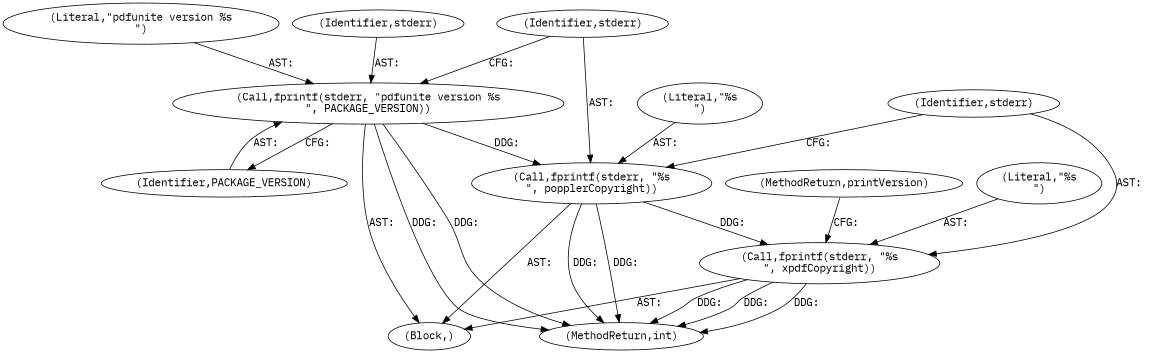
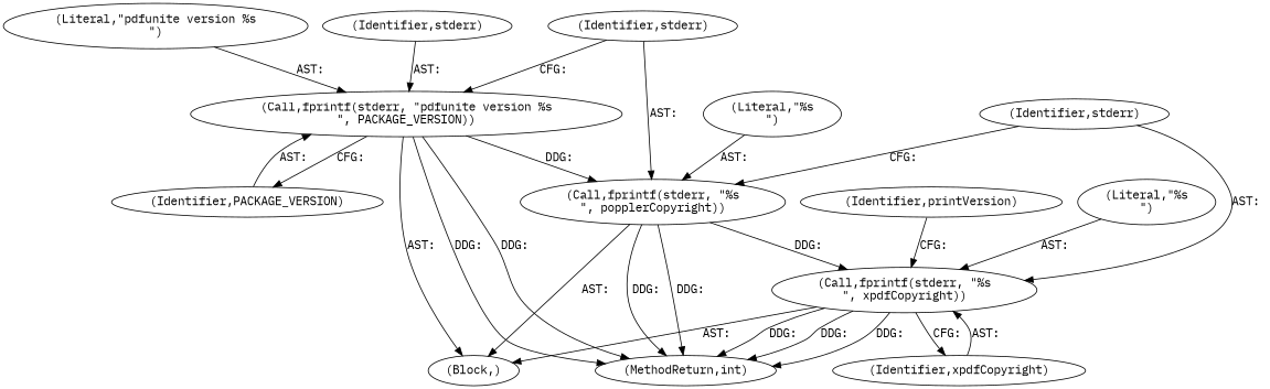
  digraph {
    fontname="IBM Plex Mono"
    node [fontname="IBM Plex Mono"]
    edge [fontname="IBM Plex Mono"]
    n1 [label="(Call,fprintf(stderr, \"%s\n\", xpdfCopyright))"]
+   n2 [label="(Identifier,xpdfCopyright)"]
    n3 [label="(Block,)"]
    n4 [label="(MethodReturn,int)"]
    n5 [label="(Call,fprintf(stderr, \"%s\n\", popplerCopyright))"]
    n6 [label="(Call,fprintf(stderr, \"pdfunite version %s\n\", PACKAGE_VERSION))"]
    n7 [label="(Identifier,PACKAGE_VERSION)"]
    n8 [label="(Identifier,stderr)"]
    n9 [label="(Literal,\"%s\n\")"]
    n10 [label="(Literal,\"pdfunite version %s\n\")"]
-   n11 [label="(MethodReturn,printVersion)"]
+   n11 [label="(Identifier,printVersion)"]
    n12 [label="(Literal,\"%s\n\")"]
    n13 [label="(Identifier,stderr)"]
    n14 [label="(Identifier,stderr)"]
+   n1 -> n2 [label="CFG: "]
    n1 -> n3 [label="AST: "]
    n1 -> n4 [label="DDG: "]
    n1 -> n4 [label="DDG: "]
    n1 -> n4 [label="DDG: "]
+   n2 -> n1 [label="AST: "]
    n5 -> n1 [label="DDG: "]
    n5 -> n3 [label="AST: "]
    n5 -> n4 [label="DDG: "]
    n5 -> n4 [label="DDG: "]
    n6 -> n3 [label="AST: "]
    n6 -> n4 [label="DDG: "]
    n6 -> n4 [label="DDG: "]
    n6 -> n5 [label="DDG: "]
    n6 -> n7 [label="CFG: "]
    n7 -> n6 [label="AST: "]
    n8 -> n5 [label="AST: "]
    n8 -> n6 [label="CFG: "]
    n9 -> n5 [label="AST: "]
    n10 -> n6 [label="AST: "]
    n11 -> n1 [label="CFG: "]
    n12 -> n1 [label="AST: "]
    n13 -> n6 [label="AST: "]
    n14 -> n1 [label="AST: "]
    n14 -> n5 [label="CFG: "]
  }
